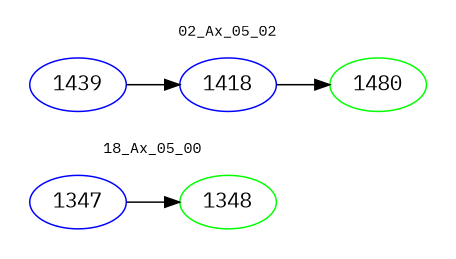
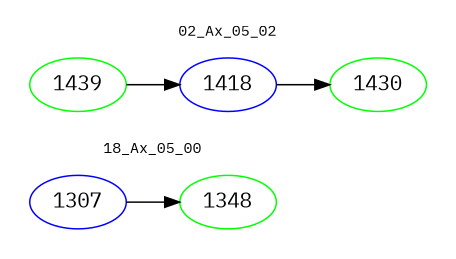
  digraph {
    fontname="IBM Plex Mono"
    rankdir=LR
    node [color=blue fontname="IBM Plex Mono"]
    edge [color=black fontname="IBM Plex Mono"]
-   n1 [label=1347]
+   n1 [label=1307]
    n2 [color=green label=1348]
    n3 [label=1418]
-   n4 [label=1439]
-   n5 [color=green label=1480]
+   n4 [color=green label=1439]
+   n5 [color=green label=1430]
    subgraph cluster_1 {
      color=white
      fontsize=10
      label="18_Ax_05_00"
      n1
      n2
    }
    subgraph cluster_2 {
      color=white
      fontsize=10
      label="02_Ax_05_02"
      n3
      n4
      n5
    }
    n1 -> n2
    n3 -> n5
    n4 -> n3
  }
